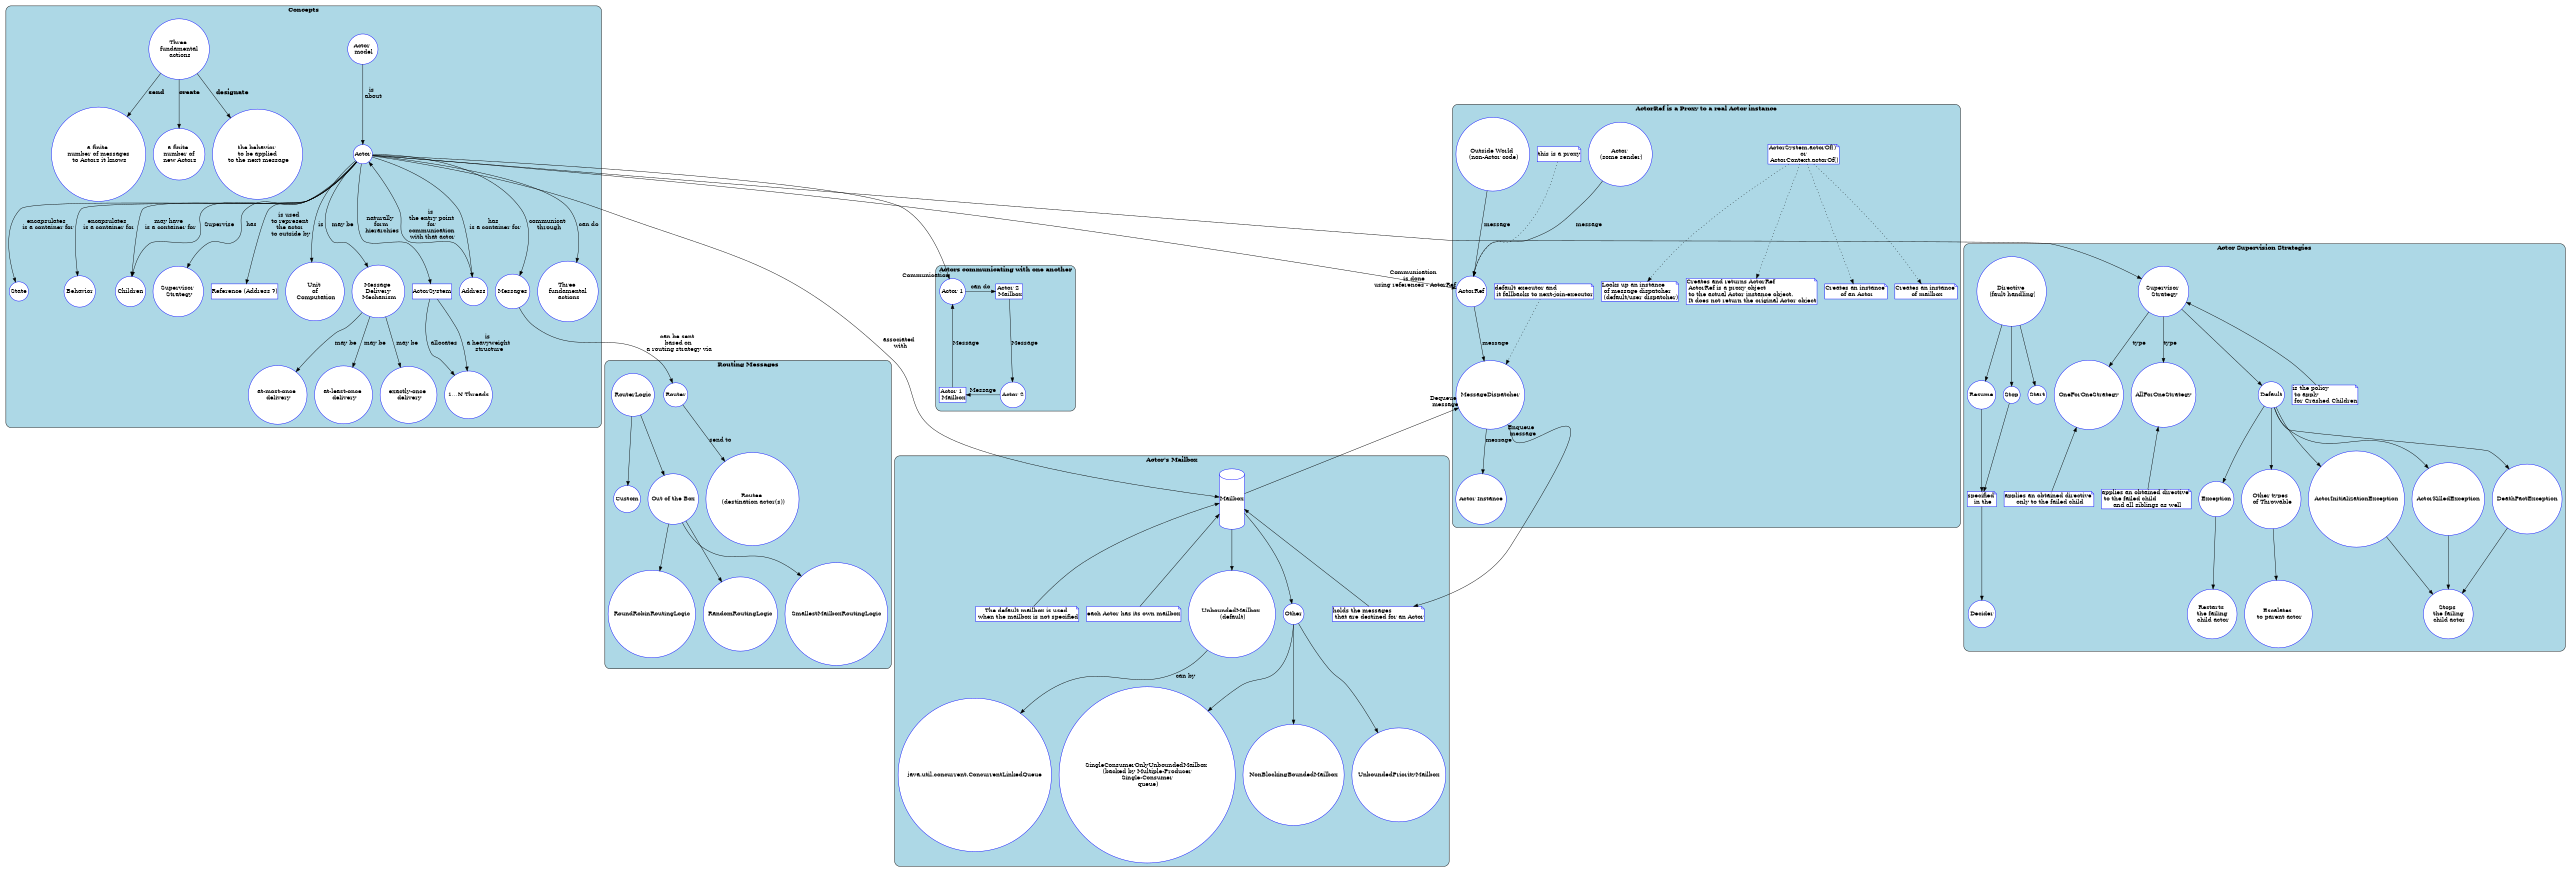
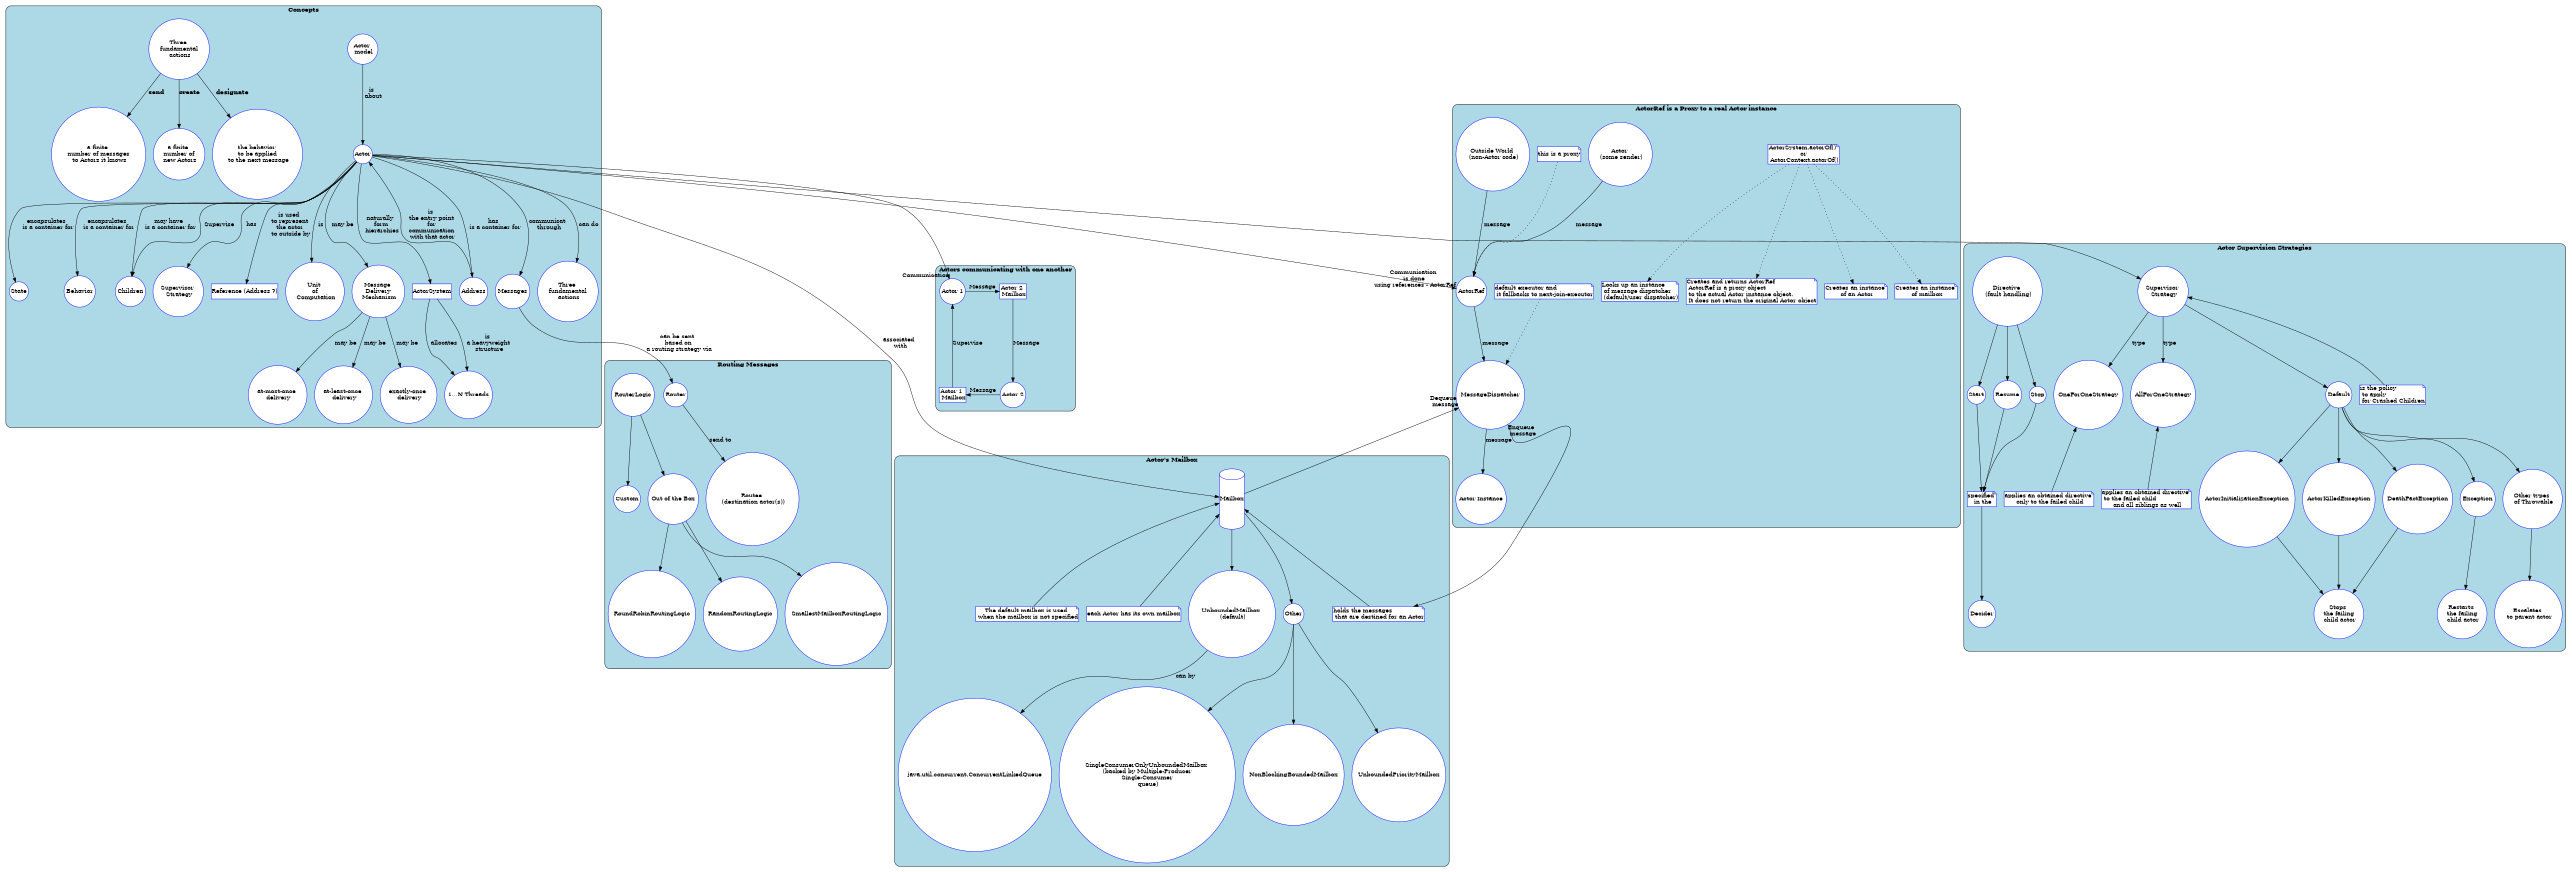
  digraph {
    compound=true
    rankdir=TB
    node [color=blue fillcolor=white margin=0.01 shape=circle style=filled]
    "Actor \n model"
    Actor
    State
    Behavior
    Children
    "Supervisor \n Strategy"
    "Reference (Address ?)" [shape=box]
    Address
    "Unit \n of \n Computation"
    Messages
    n11 [label="Message \n Delivery \n Mechanism"]
    ActorSystem [shape=box]
    "Three \n fundamental \n actions"
    "at-most-once \n delivery"
    "at-least-once \n delivery"
    "exactly-once \n delivery"
    "1…N Threads"
    n18 [label="Three \n fundamental \n actions"]
    "a finite \n number of messages \n to Actors it knows"
    "a finite \n number of \n new Actors"
    "the behavior \n to be applied \n to the next message"
    Mailbox [height=2 shape=cylinder width=.03]
    n23 [label="holds the messages \l that are destined for an Actor" shape=note]
    n24 [label="The default mailbox is used \n when the mailbox is not specified" shape=note]
    n25 [label="each Actor has its own mailbox" shape=note]
    n26 [label="UnboundedMailbox \n (default)"]
    Other
    "java.util.concurrent.ConcurrentLinkedQueue"
    "SingleConsumerOnlyUnboundedMailbox \n (backed by Multiple-Producer \n Single-Consumer \n queue)"
    NonBlockingBoundedMailbox
    UnboundedPriorityMailbox
    n32 [label="Actor 1"]
    n33 [label="Actor 2 \n Mailbox" shape=box]
    n34 [label="Actor 2"]
    n35 [label="Actor 1 \n Mailbox" shape=box]
    ActorRef
    MessageDispatcher
    n38 [label="Creates an instance \l of an Actor" shape=note]
    n39 [label="Creates an instance \l of mailbox" shape=note]
    n40 [label="Looks up an instance \l of message dispatcher \l (default/user dispatcher)" shape=note]
    n41 [label="Creates and returns ActorRef \l ActorRef is a proxy object \l to the actual Actor instance object. \l It does not return the original Actor object" shape=note]
    n42 [label="ActorSystem.actorOf() \n or \n ActorContext.actorOf()" shape=note]
    n43 [label="Outside World \n (non-Actor code)"]
    "Actor \n (some sender)"
    "Actor Instance"
    n46 [label="default executor and \l it fallbacks to next-join-executor" shape=note]
    n47 [label="this is a proxy" shape=note]
    n48 [label="Supervisor \n Strategy"]
    Default
    n50 [label="is the policy \l to apply \l for Crashed Children" shape=note]
    OneForOneStrategy
    AllForOneStrategy
    ActorInitializationException
    ActorKilledException
    DeathPactException
    Exception
    "Other types \n of Throwable"
    "Stops \n the failing \n child actor"
    "Restarts \n the failing \n child actor"
    "Escalates \n to parent actor"
    n61 [label="applies an obtained directive \l only to the failed child" shape=note]
    n62 [dir=back label="applies an obtained directive \l to the failed child \l and all siblings as well" shape=note]
    n63 [label="Directive \n (fault handling)"]
    Stop
    Start
    Resume
    n67 [label="specified \n in the" shape=note]
    Decider
    Router
    n70 [label="Routee \n (destination actor(s))"]
    RouterLogic
    Custom
    n73 [label="Out of the Box"]
    RoundRobinRoutingLogic
    RandomRoutingLogic
    SmallestMailboxRoutingLogic
    subgraph cluster_1 {
      bgcolor=lightblue
      label=<<B>Concepts</B>>
      style=rounded
      "Actor \n model"
      Actor
      State
      Behavior
      Children
      "Supervisor \n Strategy"
      "Reference (Address ?)"
      Address
      "Unit \n of \n Computation"
      Messages
      n11
      ActorSystem
      "Three \n fundamental \n actions"
      "at-most-once \n delivery"
      "at-least-once \n delivery"
      "exactly-once \n delivery"
      "1…N Threads"
      n18
      "a finite \n number of messages \n to Actors it knows"
      "a finite \n number of \n new Actors"
      "the behavior \n to be applied \n to the next message"
    }
    subgraph cluster_2 {
      bgcolor=lightblue
      label=<<B>Actors communicating with one another</B>>
      style=rounded
      subgraph sub_3 {
        bgcolor=lightblue
        label=<<B>Actors communicating with one another</B>>
        rank=same
        style=rounded
        n34
        n35
      }
      subgraph sub_4 {
        bgcolor=lightblue
        label=<<B>Actors communicating with one another</B>>
        rank=same
        style=rounded
        n32
        n33
      }
    }
    subgraph cluster_5 {
      bgcolor=lightblue
      label=<<B>Actor's Mailbox</B>>
      style=rounded
      Mailbox
      n23
      n24
      n25
      n26
      Other
      "java.util.concurrent.ConcurrentLinkedQueue"
      "SingleConsumerOnlyUnboundedMailbox \n (backed by Multiple-Producer \n Single-Consumer \n queue)"
      NonBlockingBoundedMailbox
      UnboundedPriorityMailbox
    }
    subgraph cluster_6 {
      bgcolor=lightblue
      label=<<B>ActorRef is a Proxy to a real Actor instance</B>>
      style=rounded
      ActorRef
      MessageDispatcher
      n38
      n39
      n40
      n41
      n42
      n43
      "Actor \n (some sender)"
      "Actor Instance"
      n46
      n47
    }
    subgraph cluster_7 {
      bgcolor=lightblue
      label=<<B>Actor Supervision Strategies</B>>
      style=rounded
      n48
      Default
      n50
      OneForOneStrategy
      AllForOneStrategy
      ActorInitializationException
      ActorKilledException
      DeathPactException
      Exception
      "Other types \n of Throwable"
      "Stops \n the failing \n child actor"
      "Restarts \n the failing \n child actor"
      "Escalates \n to parent actor"
      n61
      n62
      n63
      Stop
      Start
      Resume
      n67
      Decider
    }
    subgraph cluster_8 {
      bgcolor=lightblue
      label=<<B>Routing Messages</B>>
      style=rounded
      Router
      n70
      RouterLogic
      Custom
      n73
      RoundRobinRoutingLogic
      RandomRoutingLogic
      SmallestMailboxRoutingLogic
    }
    "Actor \n model" -> Actor [label="is \n about"]
    Actor -> State [label="encapsulates \n is a container for"]
    Actor -> Behavior [label="encapsulates \n is a container for"]
    Actor -> Children [label="may have \n is a container for"]
    Actor -> Children [label=Supervise]
    Actor -> "Supervisor \n Strategy" [label=has]
    Actor -> "Reference (Address ?)" [label="is used \n to represent \n the actor \n to outside by"]
    Actor -> Address [label="has \n is a container for"]
    Actor -> "Unit \n of \n Computation" [label=is]
    Actor -> Messages [label="communicat \n through"]
    Actor -> n11 [label="may be"]
    Actor -> ActorSystem [label="naturally \n form \n hierarchies"]
    Actor -> "Three \n fundamental \n actions" [label="can do"]
    Actor -> Mailbox [label="associated \n with"]
    Actor -> n32 [headlabel=Communication]
    Actor -> ActorRef [headlabel="Communication \n is done \n using references - ActorRef"]
    Actor -> n48
    Address -> Actor [label="is \n the entry point \n for \n communication \n with that actor"]
    Messages -> Router [label="can be sent \n based on \n a routing strategy via"]
    n11 -> "at-most-once \n delivery" [label="may be"]
    n11 -> "at-least-once \n delivery" [label="may be"]
    n11 -> "exactly-once \n delivery" [label="may be"]
    ActorSystem -> "1…N Threads" [label="is \n a heavyweight \n structure"]
    ActorSystem -> "1…N Threads" [label=allocates]
    n18 -> "a finite \n number of messages \n to Actors it knows" [label=<<B>send</B>>]
    n18 -> "a finite \n number of \n new Actors" [label=<<B>create</B>>]
    n18 -> "the behavior \n to be applied \n to the next message" [label=<<B>designate</B>>]
    Mailbox -> n23 [dir=back]
    Mailbox -> n24 [dir=back]
    Mailbox -> n25 [dir=back]
    Mailbox -> n26
    Mailbox -> Other
    n26 -> "java.util.concurrent.ConcurrentLinkedQueue" [label="can by"]
    Other -> "SingleConsumerOnlyUnboundedMailbox \n (backed by Multiple-Producer \n Single-Consumer \n queue)"
    Other -> NonBlockingBoundedMailbox
    Other -> UnboundedPriorityMailbox
-   n32 -> n33 [label="can do"]
+   n32 -> n33 [label=Message]
    n33 -> n34 [label=Message]
    n34 -> n35 [label=Message]
-   n35 -> n32 [label=Message]
+   n35 -> n32 [label=Supervise]
    ActorRef -> MessageDispatcher [label=message]
    MessageDispatcher -> Mailbox [dir=back taillabel="Dequeue \n message"]
    MessageDispatcher -> n23 [taillabel="Enqueue \n message"]
    MessageDispatcher -> "Actor Instance" [label=message]
    n42 -> n38 [style=dotted]
    n42 -> n39 [style=dotted]
    n42 -> n40 [style=dotted]
    n42 -> n41 [style=dotted]
    n43 -> ActorRef [label=message]
    "Actor \n (some sender)" -> ActorRef [label=message]
    n46 -> MessageDispatcher [style=dotted]
    n47 -> ActorRef [style=dotted]
    n48 -> Default
    n48 -> n50 [dir=back]
    n48 -> OneForOneStrategy [label=type]
    n48 -> AllForOneStrategy [label=type]
    Default -> ActorInitializationException
    Default -> ActorKilledException
    Default -> DeathPactException
    Default -> Exception
    Default -> "Other types \n of Throwable"
    OneForOneStrategy -> n61 [dir=back]
    AllForOneStrategy -> n62 [dir=back]
    ActorInitializationException -> "Stops \n the failing \n child actor"
    ActorKilledException -> "Stops \n the failing \n child actor"
    DeathPactException -> "Stops \n the failing \n child actor"
    Exception -> "Restarts \n the failing \n child actor"
    "Other types \n of Throwable" -> "Escalates \n to parent actor"
    n63 -> Stop
    n63 -> Start
    n63 -> Resume
    Stop -> n67
+   Start -> n67
    Resume -> n67
    n67 -> Decider
    Router -> n70 [label="send to"]
    RouterLogic -> Custom
    RouterLogic -> n73
    n73 -> RoundRobinRoutingLogic
    n73 -> RandomRoutingLogic
    n73 -> SmallestMailboxRoutingLogic
  }
